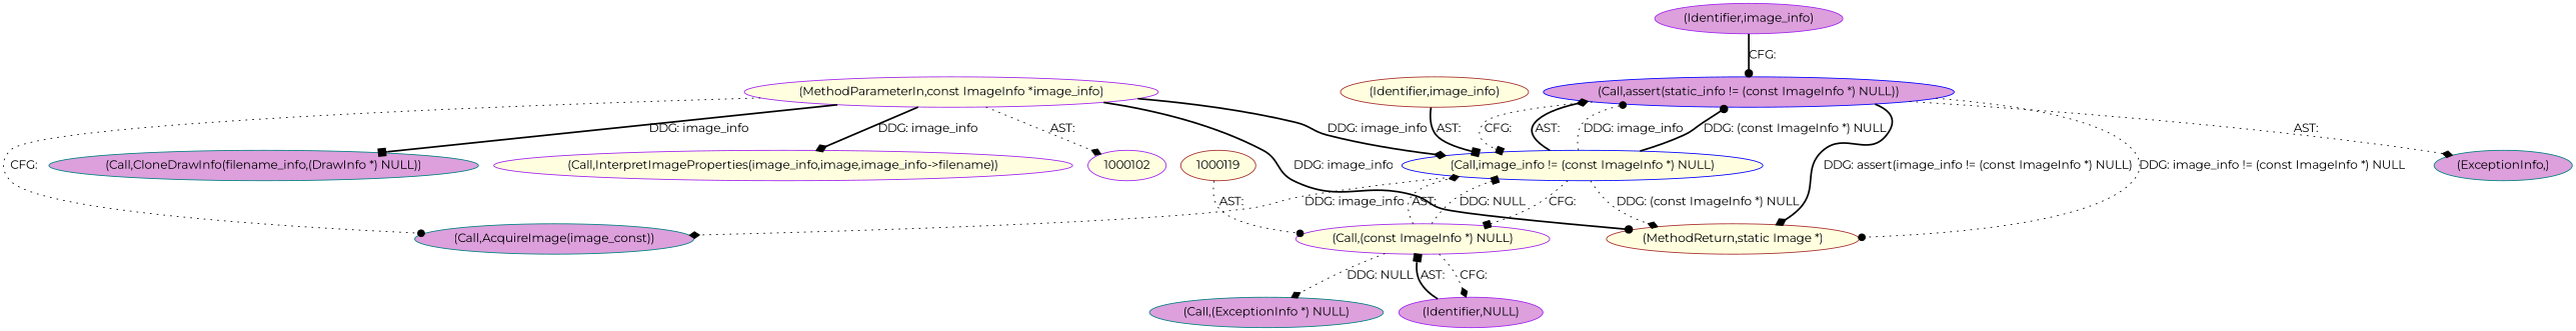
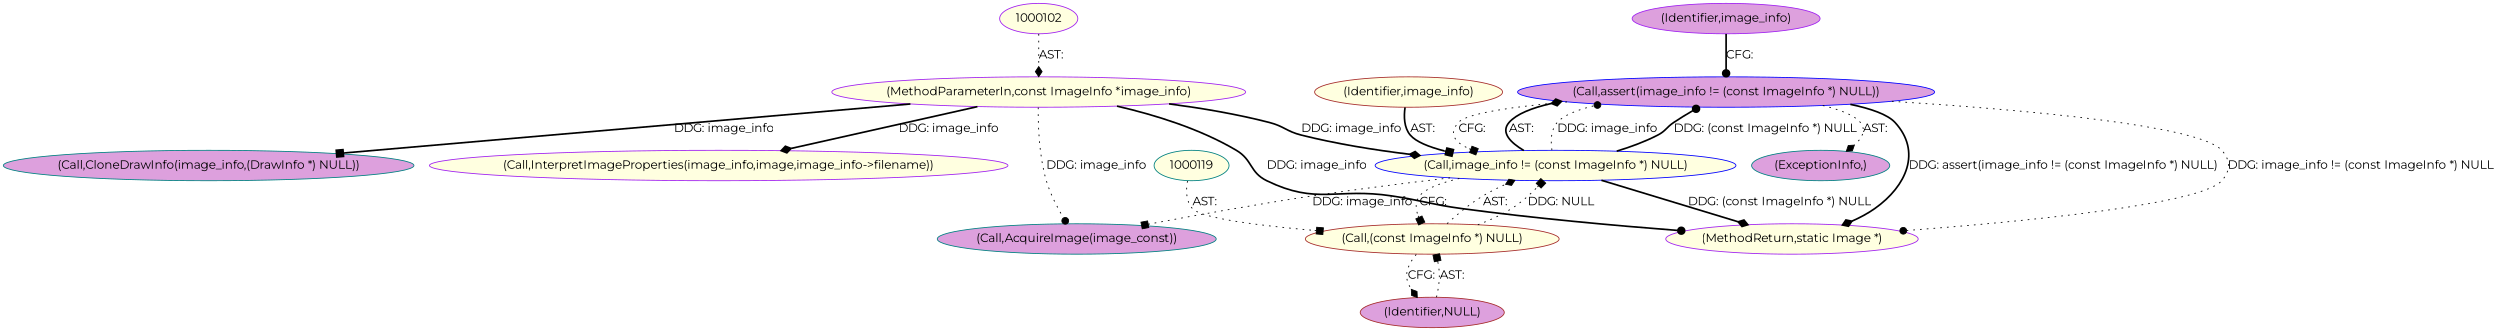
  digraph {
    fontname=Montserrat
    node [color=purple fillcolor=lightyellow fontname=Montserrat style=filled]
    edge [arrowhead=diamond fontname=Montserrat style=dotted]
-   n1 [color=blue fillcolor=plum label="(Call,assert(static_info != (const ImageInfo *) NULL))"]
+   n1 [color=blue fillcolor=plum label="(Call,assert(image_info != (const ImageInfo *) NULL))"]
    n2 [color=blue label="(Call,image_info != (const ImageInfo *) NULL)"]
-   n3 [color=brown label="(MethodReturn,static Image *)"]
+   n3 [label="(MethodReturn,static Image *)"]
    n4 [color=teal fillcolor=plum label="(ExceptionInfo,)"]
-   n5 [label="(Call,(const ImageInfo *) NULL)"]
+   n5 [color=brown label="(Call,(const ImageInfo *) NULL)"]
    n6 [color=teal fillcolor=plum label="(Call,AcquireImage(image_const))"]
-   n7 [color=teal fillcolor=plum label="(Call,(ExceptionInfo *) NULL)"]
-   n8 [fillcolor=plum label="(Identifier,NULL)"]
+   n8 [color=brown fillcolor=plum label="(Identifier,NULL)"]
    n9 [label="(MethodParameterIn,const ImageInfo *image_info)"]
-   n10 [color=teal fillcolor=plum label="(Call,CloneDrawInfo(filename_info,(DrawInfo *) NULL))"]
+   n10 [color=teal fillcolor=plum label="(Call,CloneDrawInfo(image_info,(DrawInfo *) NULL))"]
    n11 [label="(Call,InterpretImageProperties(image_info,image,image_info->filename))"]
    1000102
    n13 [fillcolor=plum label="(Identifier,image_info)"]
    n14 [color=brown label="(Identifier,image_info)"]
-   1000119 [color=brown]
+   1000119 [color=teal]
    n1 -> n2 [arrowhead=box label="CFG: "]
    n1 -> n3 [label="DDG: assert(image_info != (const ImageInfo *) NULL)" style=bold]
    n1 -> n3 [arrowhead=dot label="DDG: image_info != (const ImageInfo *) NULL"]
    n1 -> n4 [label="AST: "]
    n2 -> n1 [label="AST: " style=bold]
    n2 -> n1 [arrowhead=dot label="DDG: image_info"]
    n2 -> n1 [arrowhead=dot label="DDG: (const ImageInfo *) NULL" style=bold]
-   n2 -> n3 [label="DDG: (const ImageInfo *) NULL"]
+   n2 -> n3 [label="DDG: (const ImageInfo *) NULL" style=bold]
    n2 -> n5 [arrowhead=box label="CFG: "]
-   n2 -> n6 [label="DDG: image_info"]
+   n2 -> n6 [arrowhead=box label="DDG: image_info"]
    n5 -> n2 [label="AST: "]
    n5 -> n2 [arrowhead=box label="DDG: NULL"]
-   n5 -> n7 [label="DDG: NULL"]
    n5 -> n8 [label="CFG: "]
-   n8 -> n5 [arrowhead=box label="AST: " style=bold]
+   n8 -> n5 [arrowhead=box label="AST: "]
    n9 -> n2 [label="DDG: image_info" style=bold]
    n9 -> n3 [arrowhead=dot label="DDG: image_info" style=bold]
-   n9 -> n6 [arrowhead=dot label="CFG: "]
+   n9 -> n6 [arrowhead=dot label="DDG: image_info"]
    n9 -> n10 [arrowhead=box label="DDG: image_info" style=bold]
    n9 -> n11 [label="DDG: image_info" style=bold]
-   n9 -> 1000102 [label="AST: "]
+   1000102 -> n9 [label="AST: "]
    n13 -> n1 [arrowhead=dot label="CFG: " style=bold]
    n14 -> n2 [arrowhead=box label="AST: " style=bold]
-   1000119 -> n5 [arrowhead=dot label="AST: "]
+   1000119 -> n5 [arrowhead=box label="AST: "]
  }
